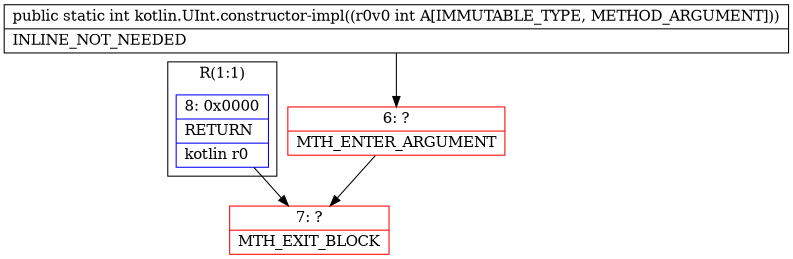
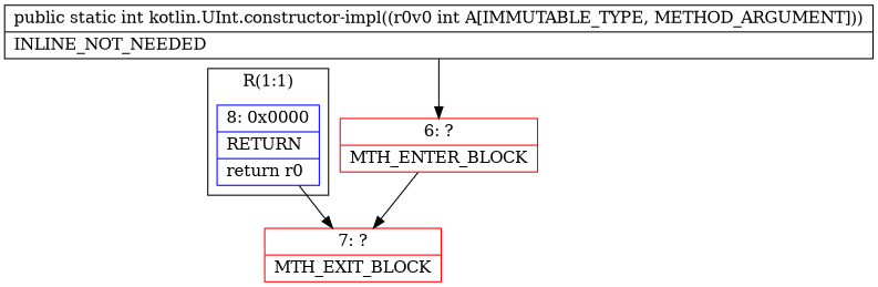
  digraph {
    node [color=red shape=record]
-   n1 [color=blue label="{8\:\ 0x0000|RETURN\l|kotlin r0\l}"]
+   n1 [color=blue label="{8\:\ 0x0000|RETURN\l|return r0\l}"]
    n2 [label="{7\:\ ?|MTH_EXIT_BLOCK\l}"]
-   n3 [label="{6\:\ ?|MTH_ENTER_ARGUMENT\l}"]
+   n3 [label="{6\:\ ?|MTH_ENTER_BLOCK\l}"]
    n4 [label="{public static int kotlin.UInt.constructor\-impl((r0v0 int A[IMMUTABLE_TYPE, METHOD_ARGUMENT]))  | INLINE_NOT_NEEDED\l}" color=""]
    subgraph cluster_1 {
      label="R(1:1)"
      n1
    }
    n1 -> n2
    n3 -> n2
    n4 -> n3
  }
